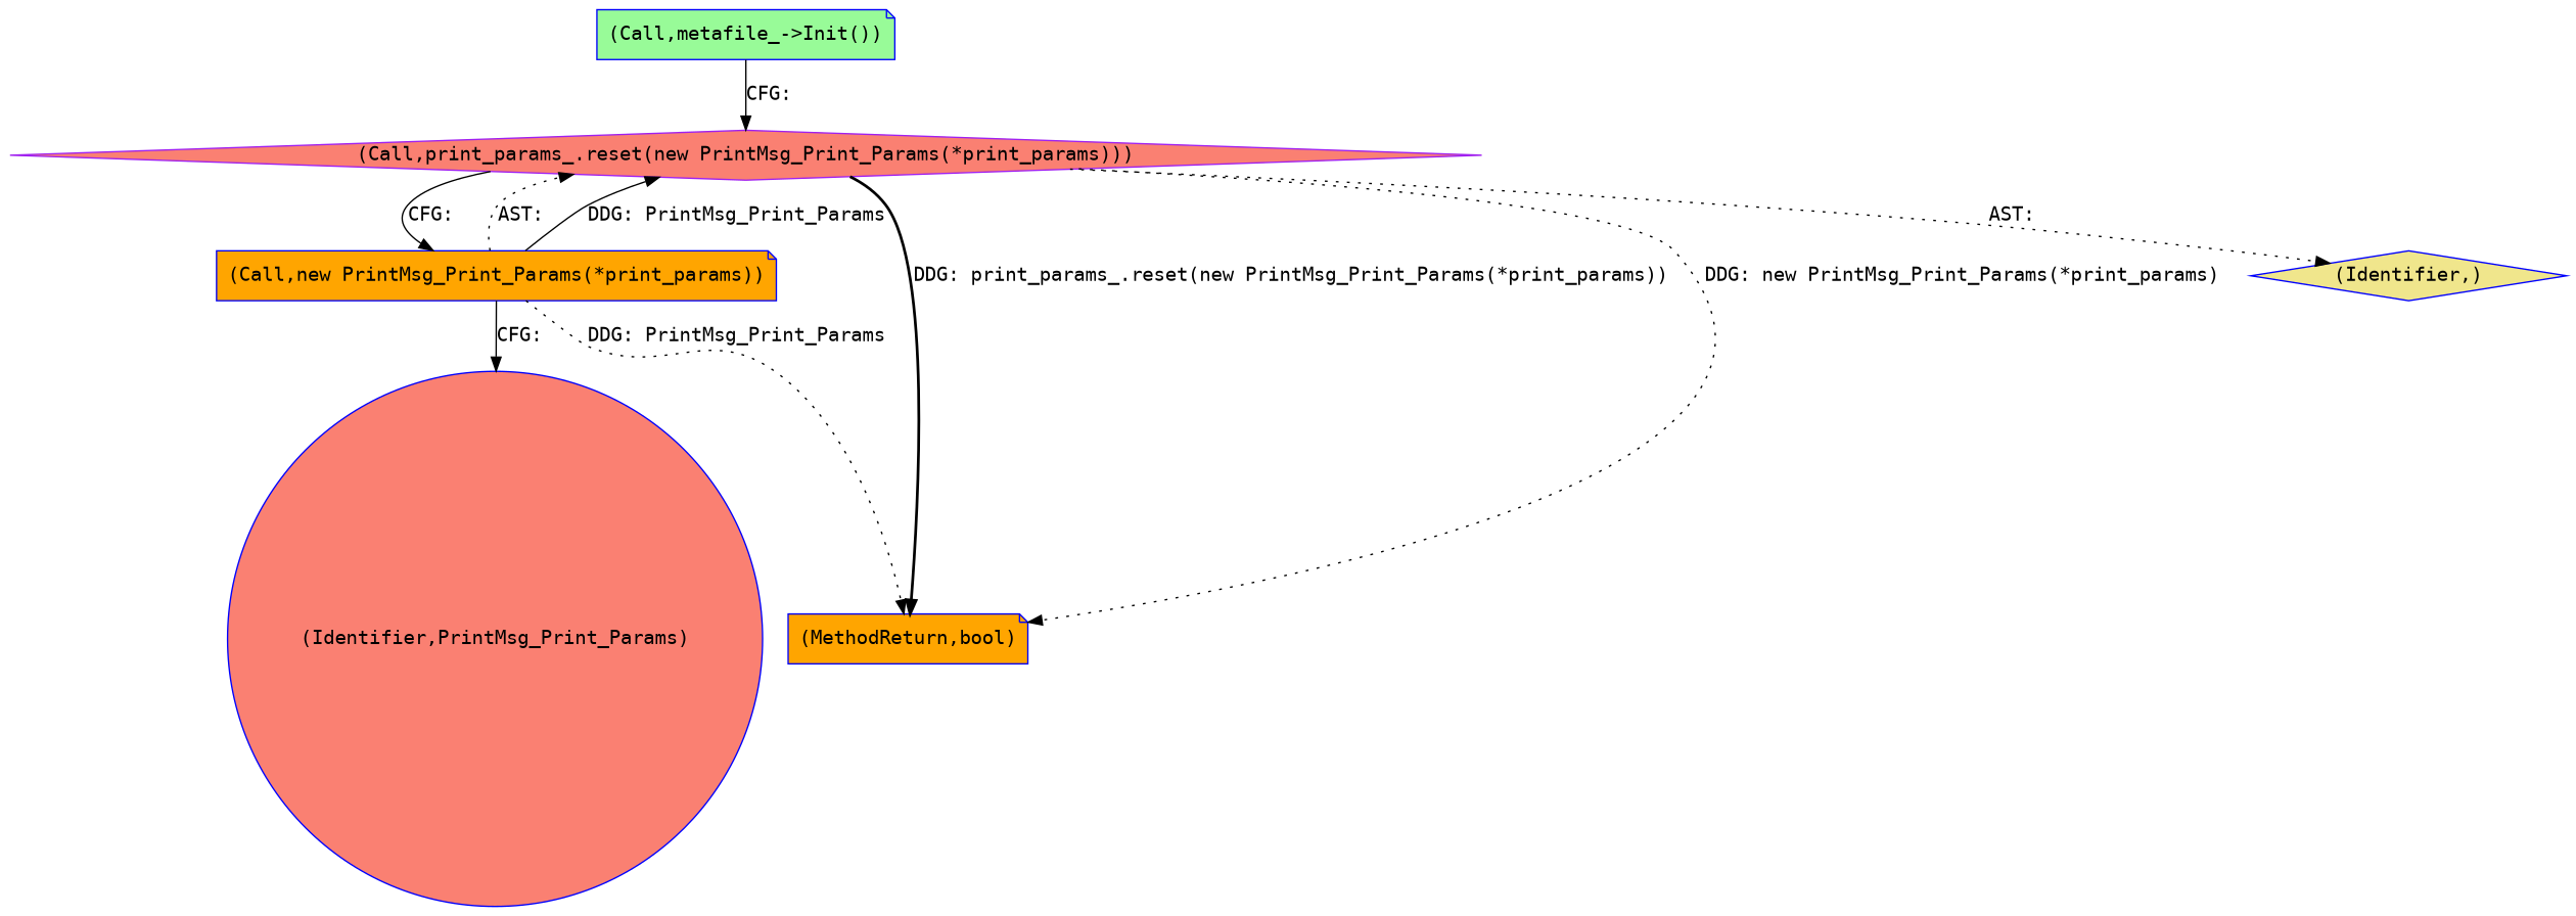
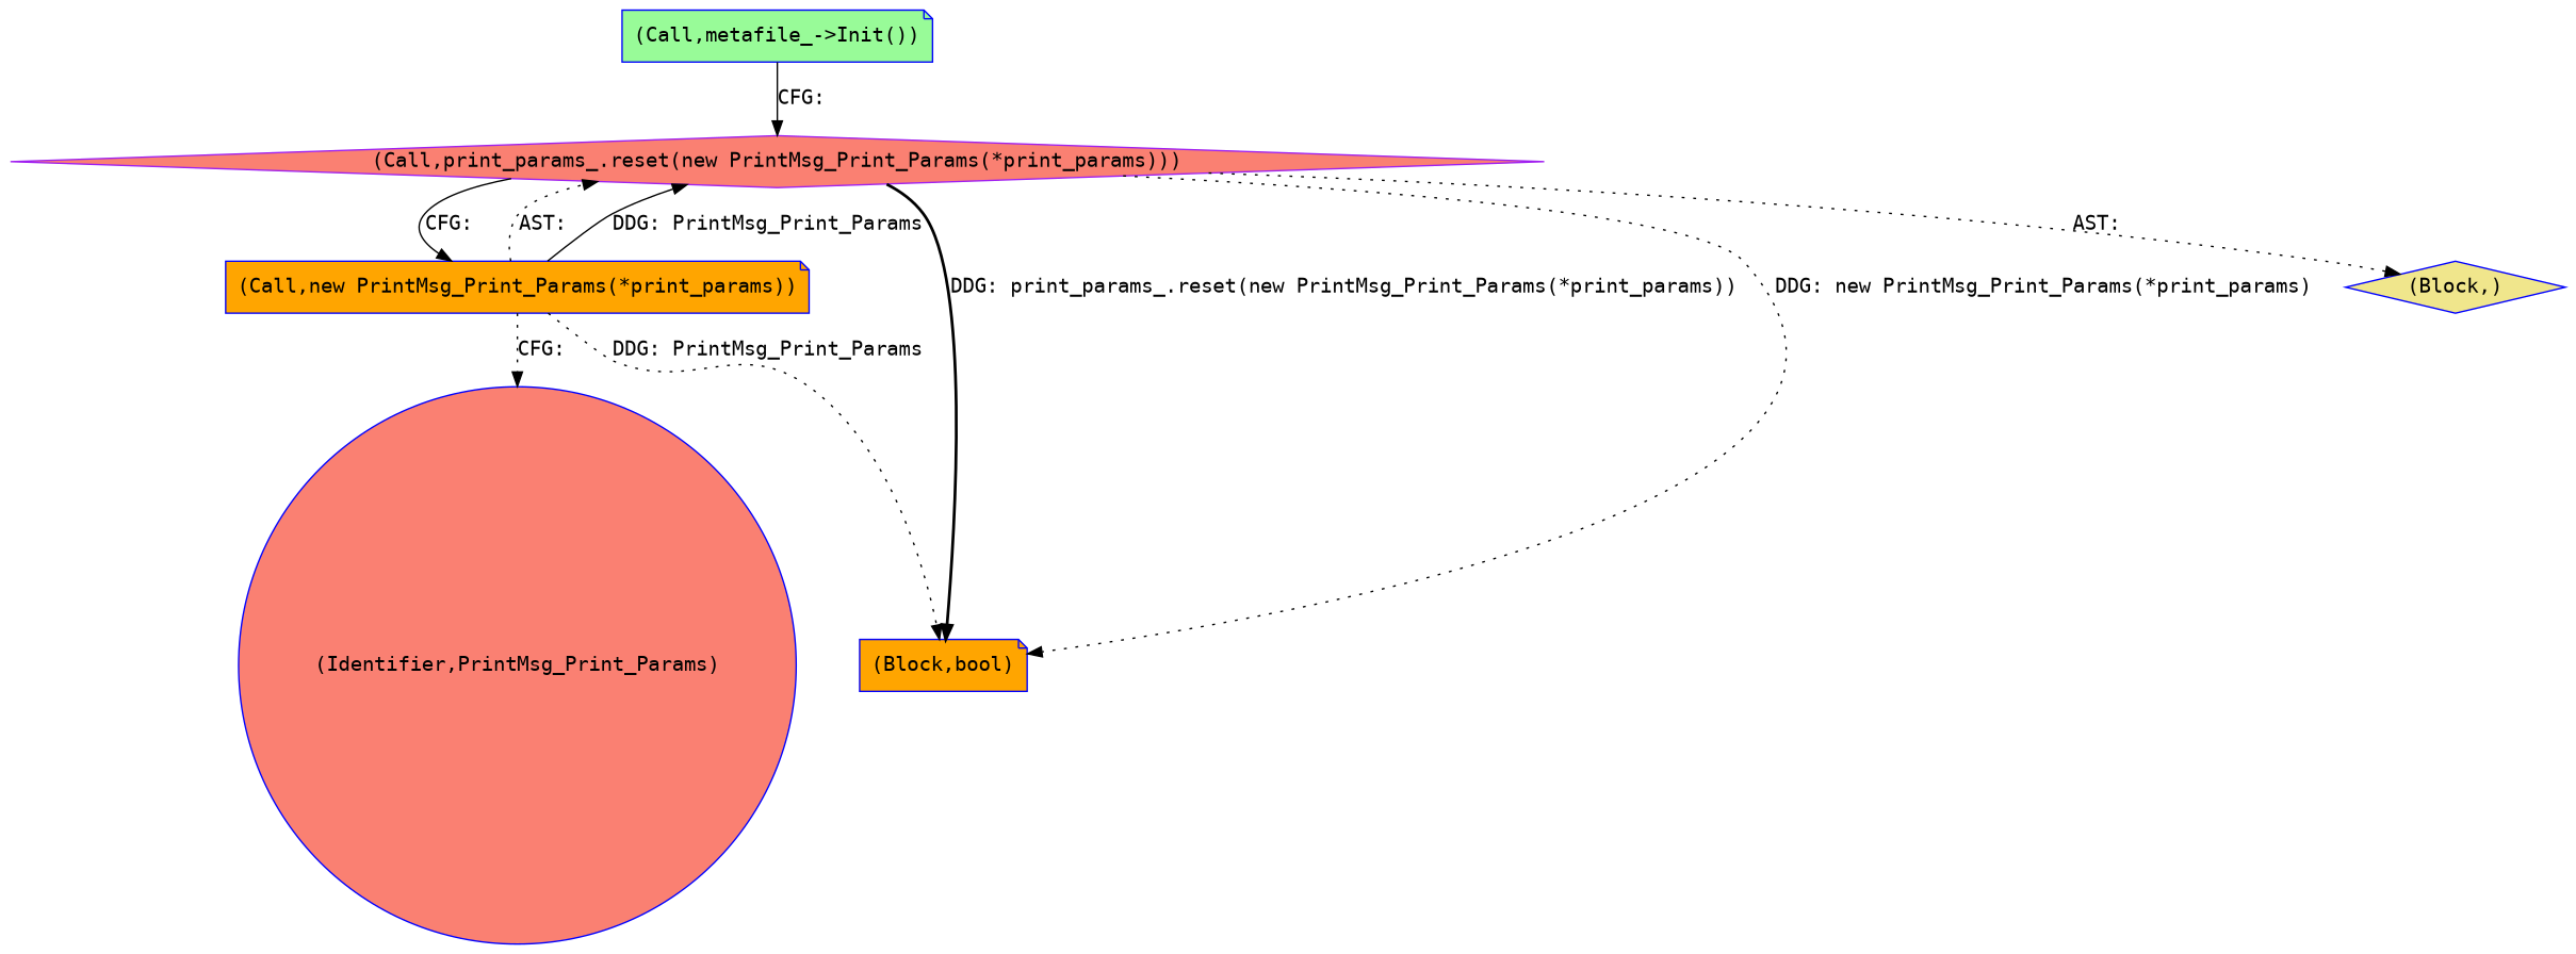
  digraph {
    fontname="DejaVu Sans Mono"
    node [color=blue fillcolor=salmon fontname="DejaVu Sans Mono" shape=note style=filled]
    edge [fontname="DejaVu Sans Mono" style=dotted]
    n1 [color=purple label="(Call,print_params_.reset(new PrintMsg_Print_Params(*print_params)))" shape=diamond]
    n2 [fillcolor=orange label="(Call,new PrintMsg_Print_Params(*print_params))"]
-   n3 [fillcolor=orange label="(MethodReturn,bool)"]
-   n4 [fillcolor=khaki label="(Identifier,)" shape=diamond]
+   n3 [fillcolor=orange label="(Block,bool)"]
+   n4 [fillcolor=khaki label="(Block,)" shape=diamond]
    n5 [label="(Identifier,PrintMsg_Print_Params)" shape=circle]
    n6 [fillcolor=palegreen label="(Call,metafile_->Init())"]
    n1 -> n2 [label="CFG: " style=solid]
    n1 -> n3 [label="DDG: print_params_.reset(new PrintMsg_Print_Params(*print_params))" style=bold]
    n1 -> n3 [label="DDG: new PrintMsg_Print_Params(*print_params)"]
    n1 -> n4 [label="AST: "]
    n2 -> n1 [label="AST: "]
    n2 -> n1 [label="DDG: PrintMsg_Print_Params" style=solid]
    n2 -> n3 [label="DDG: PrintMsg_Print_Params"]
-   n2 -> n5 [label="CFG: " style=solid]
+   n2 -> n5 [label="CFG: "]
    n6 -> n1 [label="CFG: " style=solid]
  }
